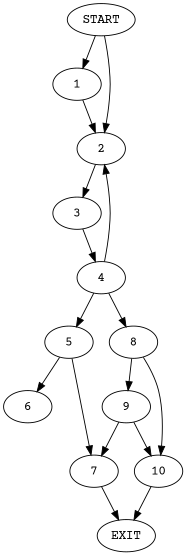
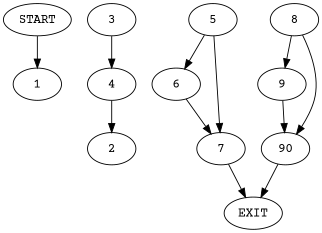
  digraph {
    fontname="Courier Prime"
    node [fontname="Courier Prime"]
    edge [fontname="Courier Prime"]
    n1 [label=START]
    1
    2
    3
    4
    5
    8
    6
    7
    9
-   10
+   10 [label=90]
    n12 [label=EXIT]
    n1 -> 1
-   n1 -> 2
-   1 -> 2
-   2 -> 3
    3 -> 4
    4 -> 2
-   4 -> 5
-   4 -> 8
    5 -> 6
    5 -> 7
    8 -> 9
    8 -> 10
-   9 -> 7
+   6 -> 7
    7 -> n12
    9 -> 10
    10 -> n12
  }
